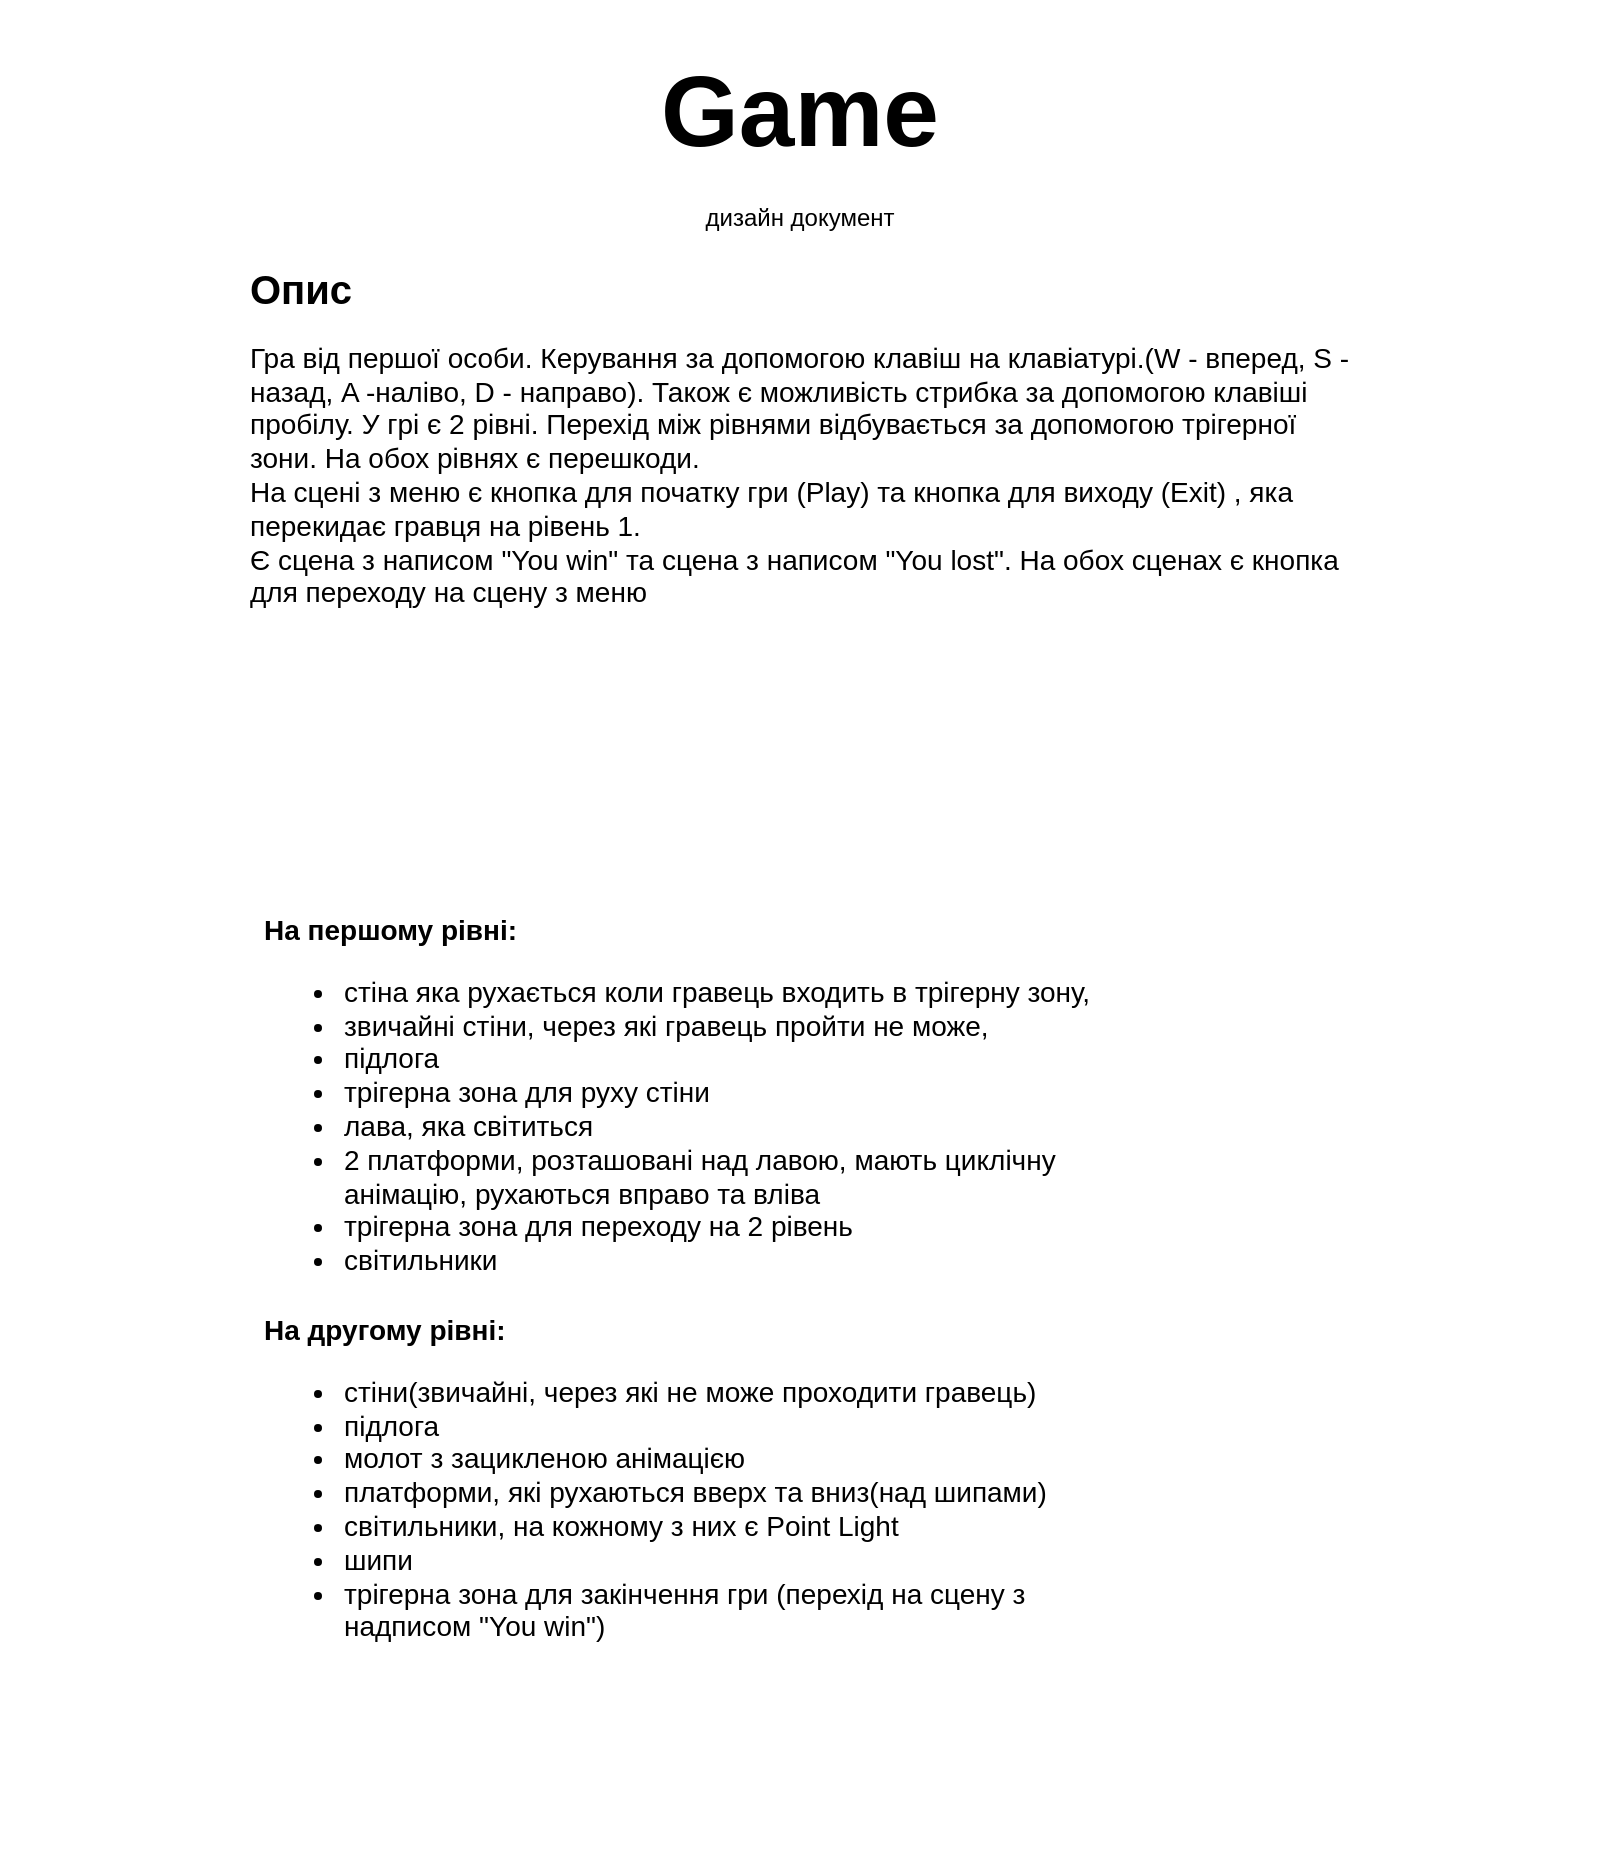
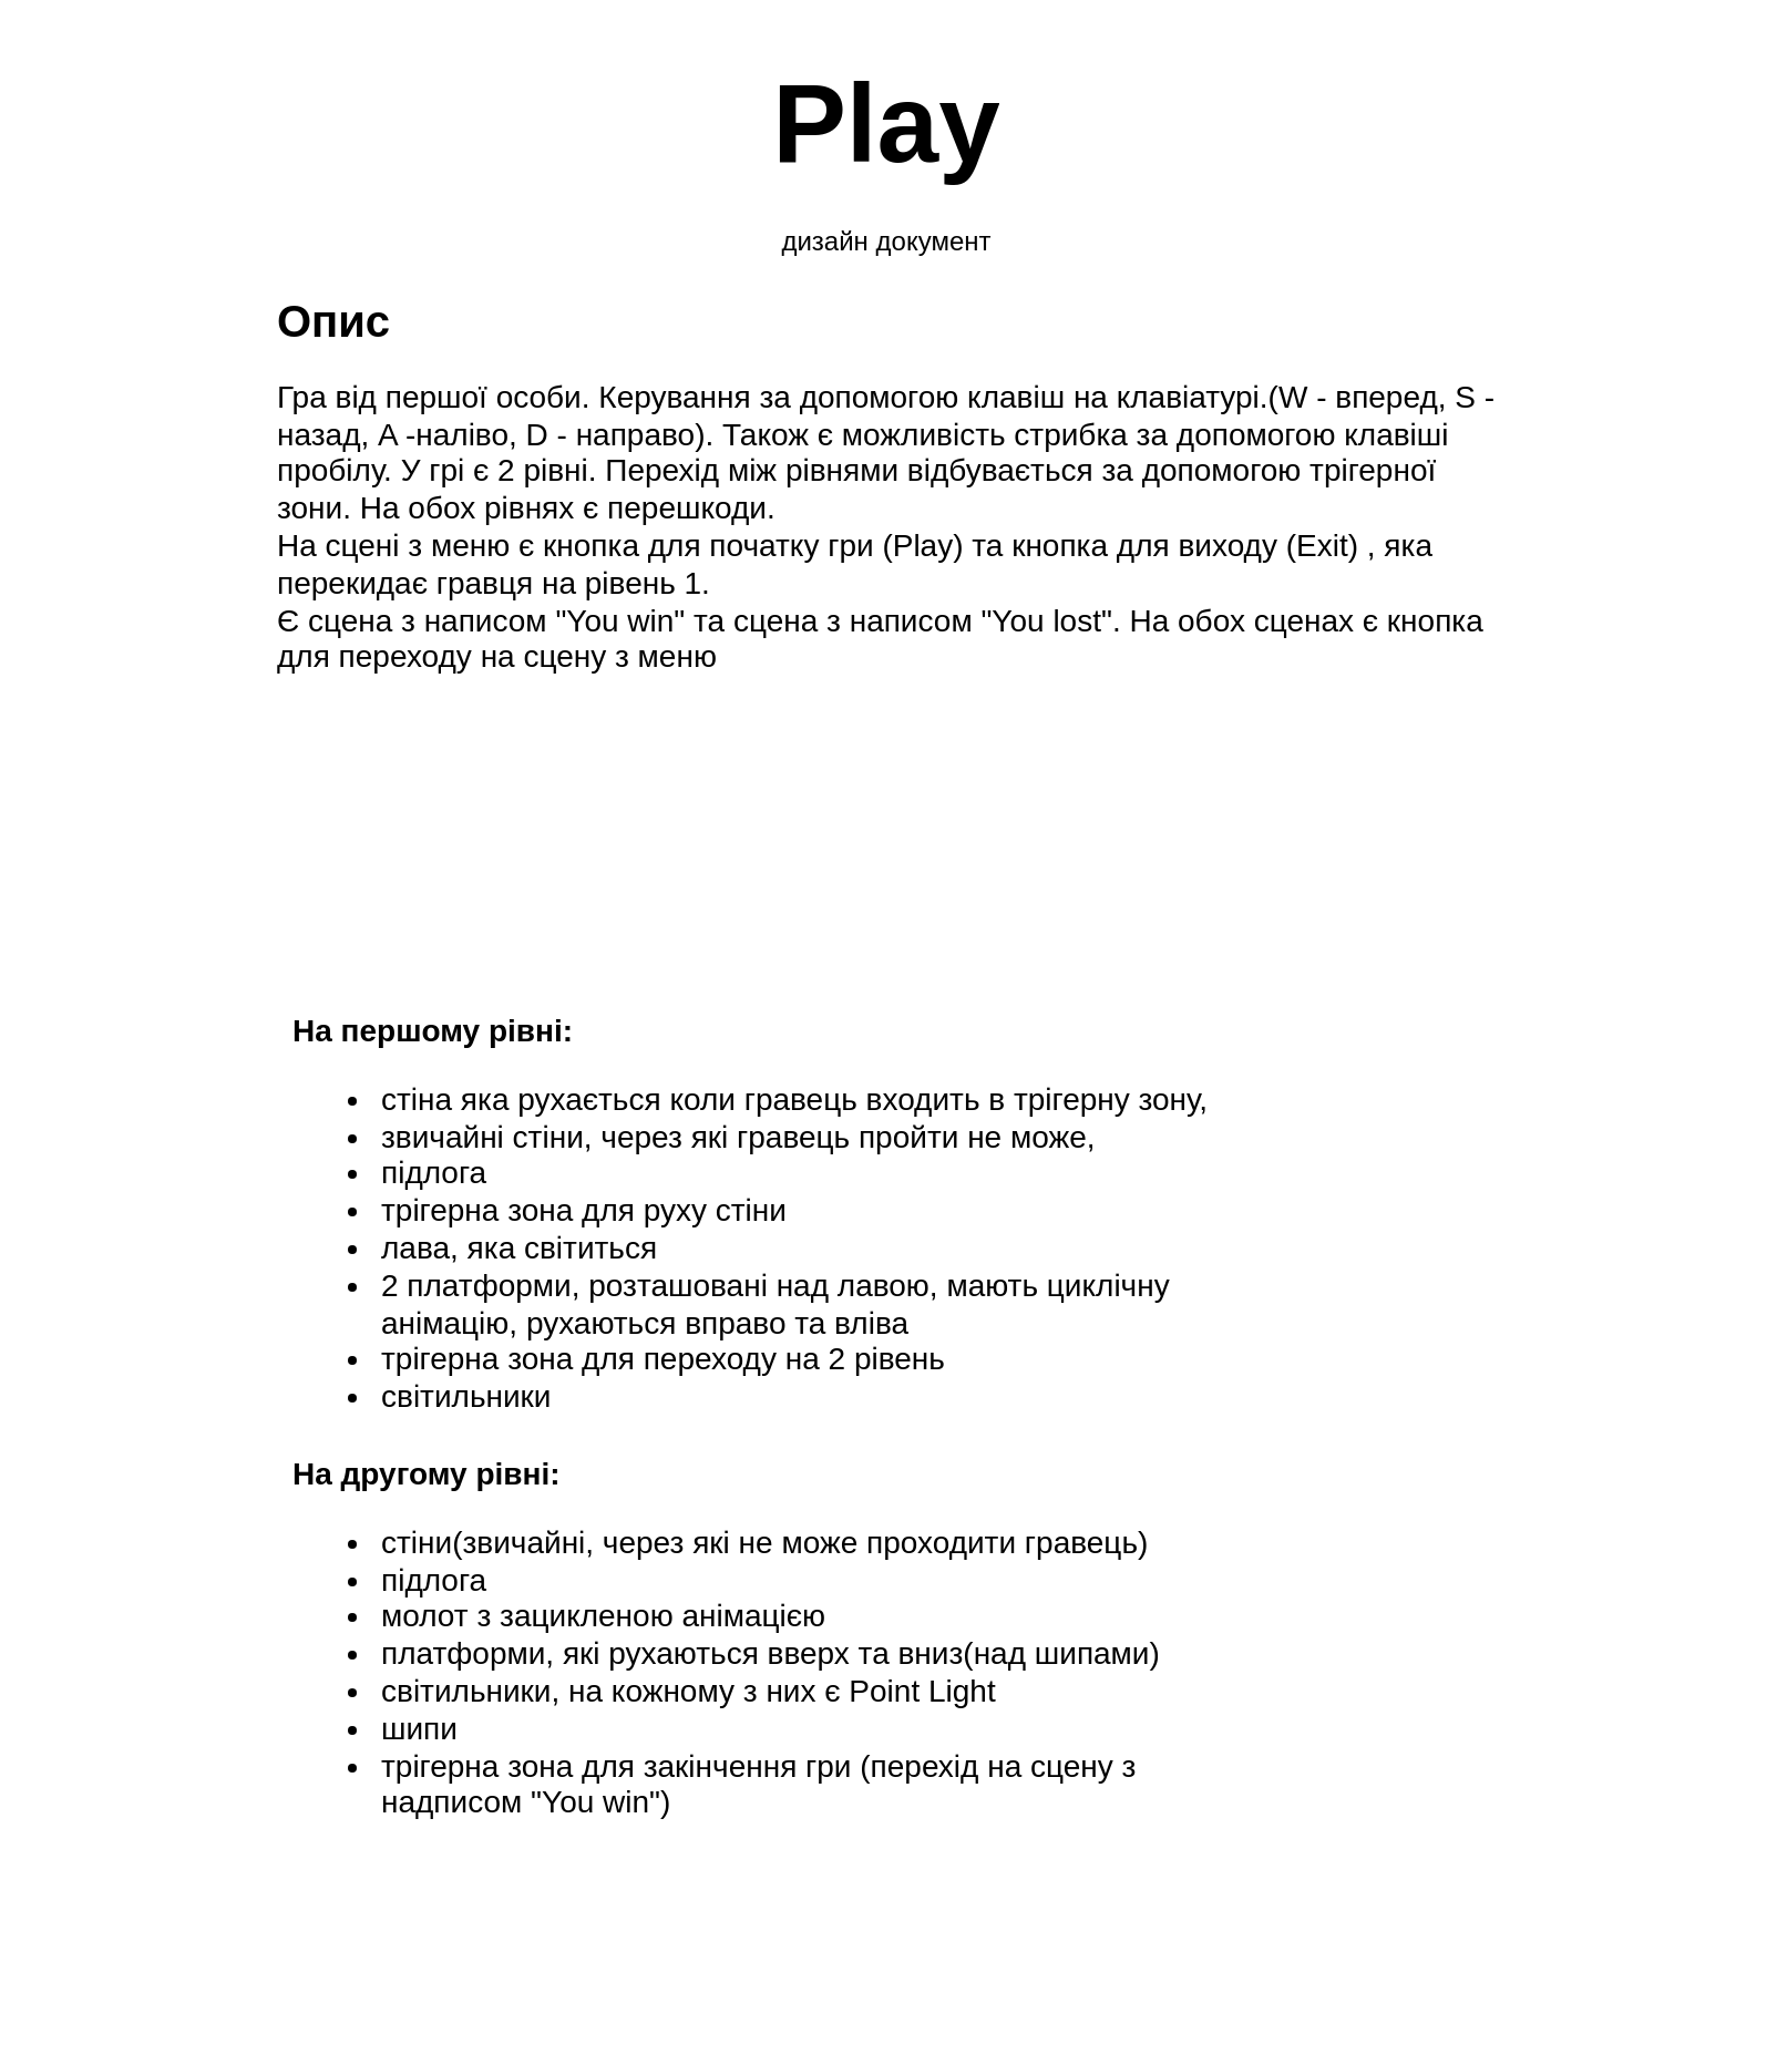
  <mxCell id="0" />
  <mxCell id="1" parent="0" />
- <mxCell id="2" value="&lt;h1&gt;&lt;font style=&quot;font-size: 50px;&quot;&gt;Game&lt;/font&gt;&lt;/h1&gt;&lt;p style=&quot;&quot;&gt;дизайн документ&lt;/p&gt;" style="text;html=1;strokeColor=none;fillColor=none;spacing=5;spacingTop=-20;whiteSpace=wrap;overflow=hidden;rounded=0;align=center;" parent="1" vertex="1"><mxGeometry x="20" y="20" width="760" height="500" as="geometry" /></mxCell>
+ <mxCell id="2" value="&lt;h1&gt;&lt;font style=&quot;font-size: 50px;&quot;&gt;Play&lt;/font&gt;&lt;/h1&gt;&lt;p style=&quot;&quot;&gt;дизайн документ&lt;/p&gt;" style="text;html=1;strokeColor=none;fillColor=none;spacing=5;spacingTop=-20;whiteSpace=wrap;overflow=hidden;rounded=0;align=center;" parent="1" vertex="1"><mxGeometry x="20" y="20" width="760" height="500" as="geometry" /></mxCell>
  <mxCell id="3" value="&lt;h1 style=&quot;font-size: 20px;&quot;&gt;Опис&lt;/h1&gt;&lt;div style=&quot;font-size: 14px;&quot;&gt;Гра від першої особи. Керування за допомогою клавіш на клавіатурі.(W - вперед, S - назад, A -наліво, D - направо). Також є можливість стрибка за допомогою клавіші пробілу. У грі є 2 рівні. Перехід між рівнями відбувається за допомогою трігерної зони. На обох рівнях є перешкоди.&amp;nbsp;&lt;/div&gt;&lt;div style=&quot;font-size: 14px;&quot;&gt;На сцені з меню є кнопка для початку гри (Play) та кнопка для виходу (Exit) , яка перекидає гравця на рівень 1.&amp;nbsp;&lt;/div&gt;&lt;div style=&quot;font-size: 14px;&quot;&gt;Є сцена з написом &quot;You win&quot; та сцена з написом &quot;You lost&quot;. На обох сценах є кнопка для переходу на сцену з меню&lt;/div&gt;&lt;div style=&quot;font-size: 14px;&quot;&gt;&lt;br&gt;&lt;/div&gt;" style="text;html=1;strokeColor=none;fillColor=none;spacing=5;spacingTop=-20;whiteSpace=wrap;overflow=hidden;rounded=0;fontSize=20;" parent="1" vertex="1"><mxGeometry x="120" y="130" width="560" height="260" as="geometry" /></mxCell>
  <mxCell id="4" value="&lt;b&gt;На другому рівні:&lt;/b&gt;&lt;br&gt;&lt;ul&gt;&lt;li&gt;стіни(звичайні, через які не може проходити гравець)&lt;/li&gt;&lt;li&gt;підлога&lt;/li&gt;&lt;li&gt;молот з зацикленою анімацією&lt;/li&gt;&lt;li&gt;платформи, які рухаються вверх та вниз(над шипами)&lt;/li&gt;&lt;li&gt;світильники, на кожному з них є Point Light&lt;/li&gt;&lt;li&gt;шипи&lt;/li&gt;&lt;li&gt;трігерна зона для закінчення гри (перехід на сцену з надписом &quot;You win&quot;)&lt;/li&gt;&lt;/ul&gt;" style="text;html=1;strokeColor=none;fillColor=none;align=left;verticalAlign=top;whiteSpace=wrap;rounded=0;fontSize=14;" parent="1" vertex="1"><mxGeometry x="130" y="650" width="440" height="260" as="geometry" /></mxCell>
  <mxCell id="5" value="&lt;div&gt;&lt;b&gt;На першому рівні:&lt;/b&gt;&lt;/div&gt;&lt;div&gt;&lt;ul&gt;&lt;li&gt;стіна яка рухається коли гравець входить в трігерну зону,&amp;nbsp;&lt;/li&gt;&lt;li&gt;звичайні стіни, через які гравець пройти не може,&lt;/li&gt;&lt;li&gt;підлога&lt;/li&gt;&lt;li&gt;трігерна зона для руху стіни&lt;/li&gt;&lt;li&gt;лава, яка світиться&lt;/li&gt;&lt;li&gt;2 платформи, розташовані над лавою, мають циклічну анімацію, рухаються вправо та вліва&lt;/li&gt;&lt;li&gt;трігерна зона для переходу на 2 рівень&lt;/li&gt;&lt;li&gt;світильники&lt;/li&gt;&lt;/ul&gt;&lt;/div&gt;&lt;div&gt;&lt;br&gt;&lt;/div&gt;" style="text;html=1;strokeColor=none;fillColor=none;align=left;verticalAlign=top;whiteSpace=wrap;rounded=0;fontSize=14;" parent="1" vertex="1"><mxGeometry x="130" y="450" width="450" height="200" as="geometry" /></mxCell>
